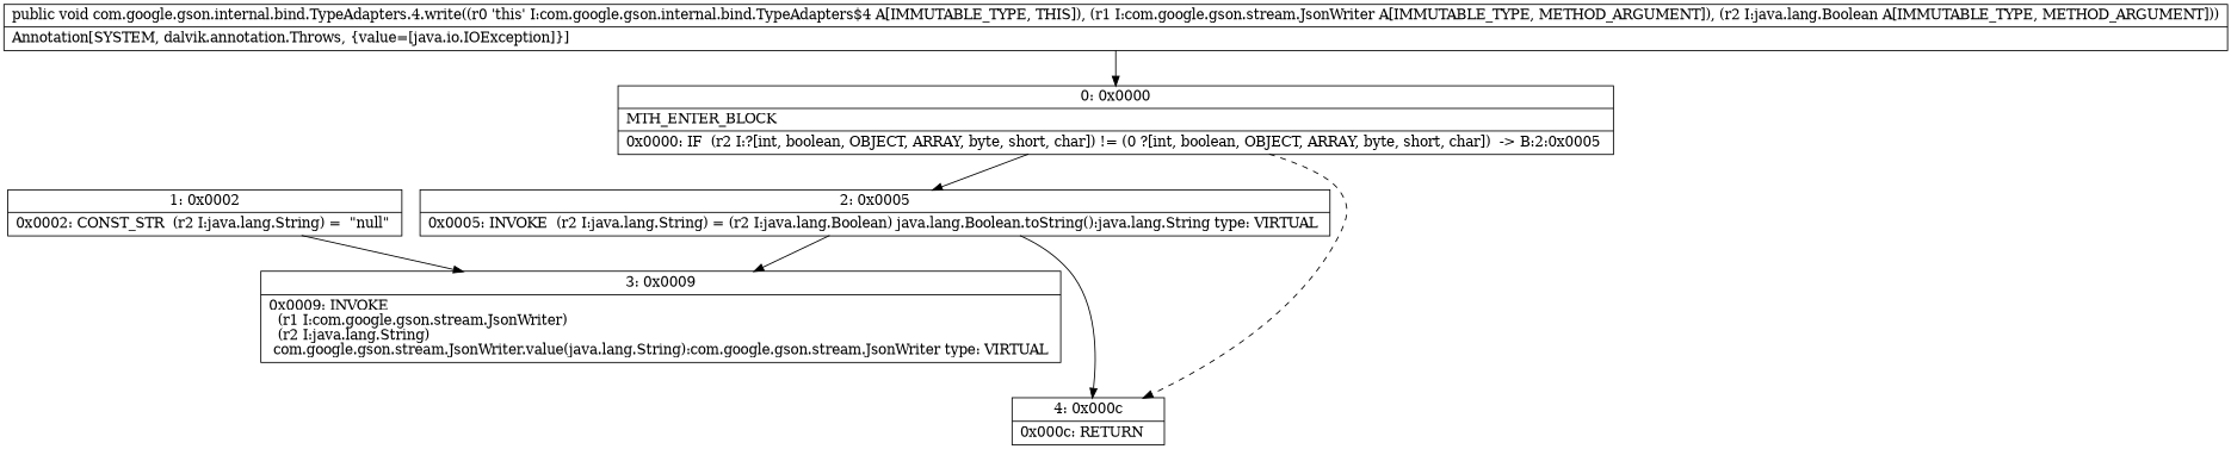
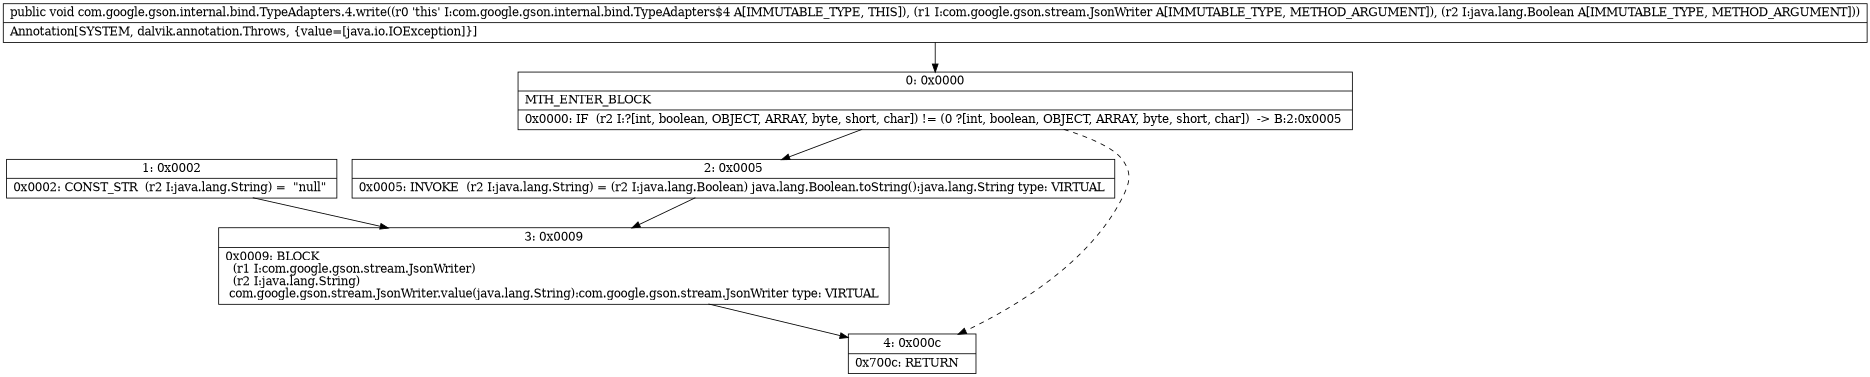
  digraph {
    node [shape=record]
    n1 [label="{0\:\ 0x0000|MTH_ENTER_BLOCK\l|0x0000: IF  (r2 I:?[int, boolean, OBJECT, ARRAY, byte, short, char]) != (0 ?[int, boolean, OBJECT, ARRAY, byte, short, char])  \-\> B:2:0x0005 \l}"]
    n2 [label="{2\:\ 0x0005|0x0005: INVOKE  (r2 I:java.lang.String) = (r2 I:java.lang.Boolean) java.lang.Boolean.toString():java.lang.String type: VIRTUAL \l}"]
-   n3 [label="{4\:\ 0x000c|0x000c: RETURN   \l}"]
+   n3 [label="{4\:\ 0x000c|0x700c: RETURN   \l}"]
    n4 [label="{1\:\ 0x0002|0x0002: CONST_STR  (r2 I:java.lang.String) =  \"null\" \l}"]
-   n5 [label="{3\:\ 0x0009|0x0009: INVOKE  \l  (r1 I:com.google.gson.stream.JsonWriter)\l  (r2 I:java.lang.String)\l com.google.gson.stream.JsonWriter.value(java.lang.String):com.google.gson.stream.JsonWriter type: VIRTUAL \l}"]
+   n5 [label="{3\:\ 0x0009|0x0009: BLOCK  \l  (r1 I:com.google.gson.stream.JsonWriter)\l  (r2 I:java.lang.String)\l com.google.gson.stream.JsonWriter.value(java.lang.String):com.google.gson.stream.JsonWriter type: VIRTUAL \l}"]
    n6 [label="{public void com.google.gson.internal.bind.TypeAdapters.4.write((r0 'this' I:com.google.gson.internal.bind.TypeAdapters$4 A[IMMUTABLE_TYPE, THIS]), (r1 I:com.google.gson.stream.JsonWriter A[IMMUTABLE_TYPE, METHOD_ARGUMENT]), (r2 I:java.lang.Boolean A[IMMUTABLE_TYPE, METHOD_ARGUMENT]))  | Annotation[SYSTEM, dalvik.annotation.Throws, \{value=[java.io.IOException]\}]\l}"]
    n1 -> n2
    n1 -> n3 [style=dashed]
    n2 -> n5
    n4 -> n5
-   n2 -> n3
+   n5 -> n3
    n6 -> n1
  }
